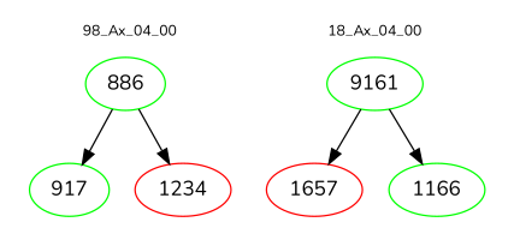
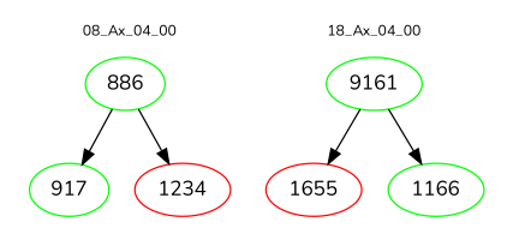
  digraph {
    fontname=Nunito
    node [color=green fontname=Nunito]
    edge [color=black fontname=Nunito]
    n1 [label=886]
    n2 [label=917]
    n3 [color=red label=1234]
    n4 [label=9161]
-   n5 [color=red label=1657]
+   n5 [color=red label=1655]
    n6 [label=1166]
    subgraph cluster_1 {
      color=white
      fontsize=10
-     label="98_Ax_04_00"
+     label="08_Ax_04_00"
      n1
      n2
      n3
    }
    subgraph cluster_2 {
      color=white
      fontsize=10
      label="18_Ax_04_00"
      n4
      n5
      n6
    }
    n1 -> n2
    n1 -> n3
    n4 -> n5
    n4 -> n6
  }
